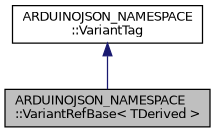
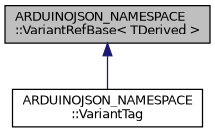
  digraph {
    node [color=black fontname=Helvetica fontsize=10 shape=record style=filled]
    n1 [fillcolor=grey75 fontcolor=black height=0.2 label="ARDUINOJSON_NAMESPACE\l::VariantRefBase\< TDerived \>" width=0.4]
    n2 [fillcolor=white height=0.2 label="ARDUINOJSON_NAMESPACE\l::VariantTag" width=0.4]
-   n2 -> n1 [color=midnightblue dir=back fontname=Helvetica fontsize=10 labelfontname=Helvetica labelfontsize=10 style=solid]
+   n1 -> n2 [color=midnightblue dir=back fontname=Helvetica fontsize=10 labelfontname=Helvetica labelfontsize=10 style=solid]
  }
